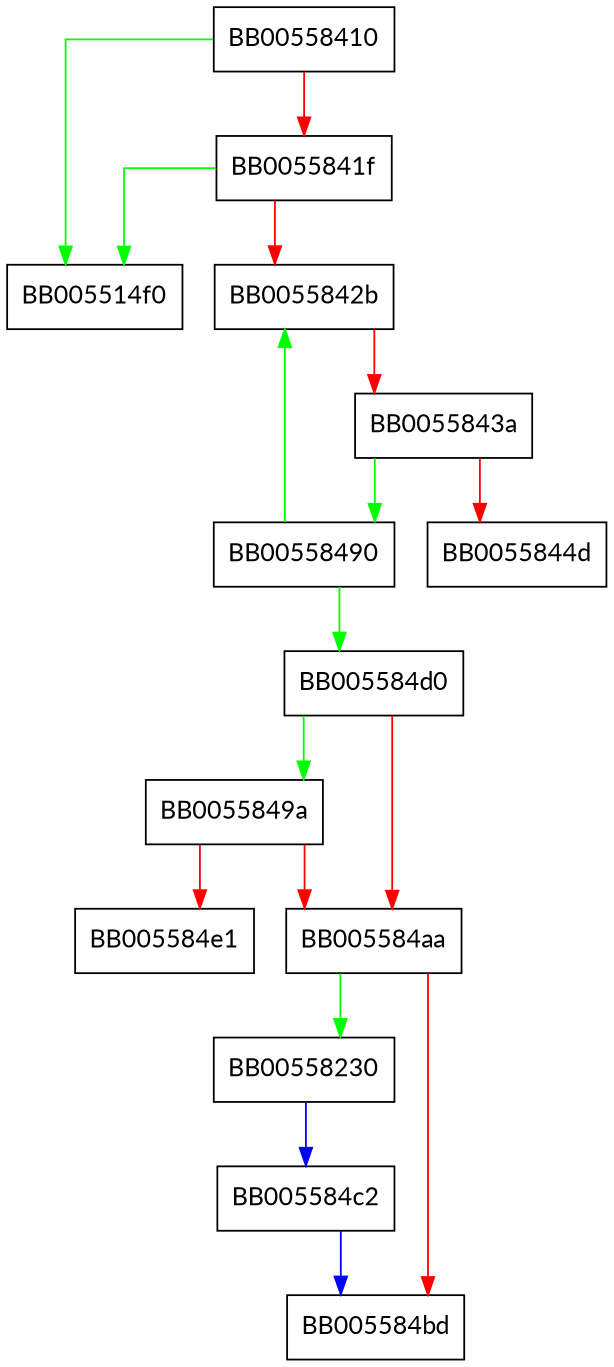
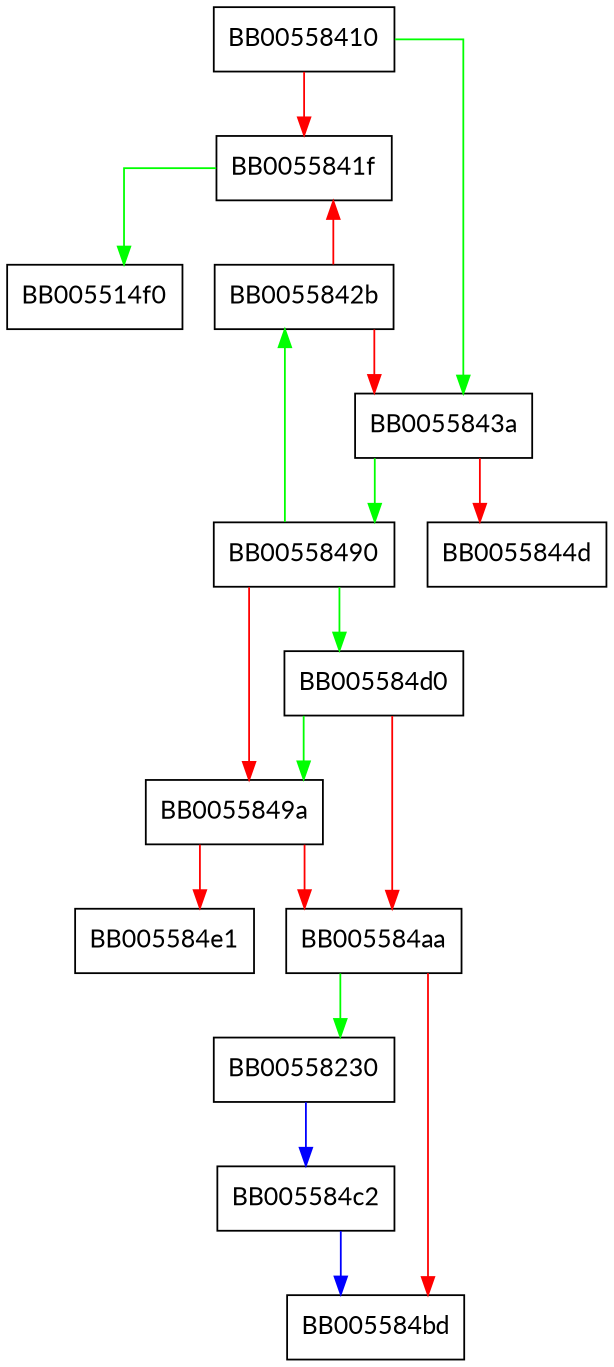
  digraph {
    fontname=Lato
    splines=ortho
    node [fontname=Lato shape=box]
    edge [color=red fontname=Lato]
    n1 [label=BB005514f0]
    BB00558410
    BB0055841f
    BB0055842b
    BB0055843a
    BB00558490
    BB005584d0
    BB0055849a
    BB0055844d
    BB005584aa
    BB005584e1
    n12 [label=BB00558230]
    BB005584bd
    BB005584c2
-   BB00558410 -> n1 [color=green]
+   BB00558410 -> BB0055843a [color=green]
    BB00558410 -> BB0055841f
    BB0055841f -> n1 [color=green]
-   BB0055841f -> BB0055842b
+   BB0055842b -> BB0055841f
    BB0055842b -> BB0055843a
    BB0055843a -> BB00558490 [color=green]
    BB0055843a -> BB0055844d
    BB00558490 -> BB0055842b [color=green]
    BB00558490 -> BB005584d0 [color=green]
+   BB00558490 -> BB0055849a
    BB005584d0 -> BB0055849a [color=green]
    BB005584d0 -> BB005584aa
    BB0055849a -> BB005584aa
    BB0055849a -> BB005584e1
    BB005584aa -> n12 [color=green]
    BB005584aa -> BB005584bd
    n12 -> BB005584c2 [color=blue]
    BB005584c2 -> BB005584bd [color=blue]
  }
